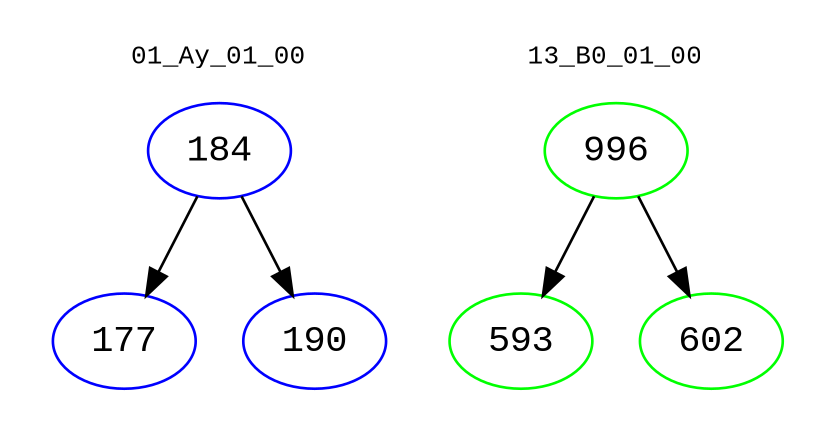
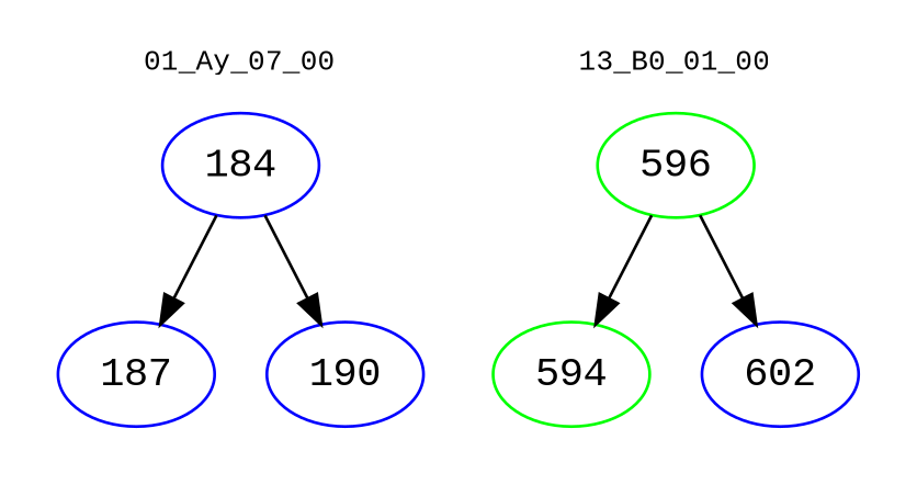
  digraph {
    fontname="Liberation Mono"
    node [color=blue fontname="Liberation Mono"]
    edge [color=black fontname="Liberation Mono"]
    n1 [label=184]
-   n2 [label=177]
+   n2 [label=187]
    n3 [label=190]
-   n4 [color=green label=996]
-   n5 [color=green label=593]
-   n6 [color=green label=602]
+   n4 [color=green label=596]
+   n5 [color=green label=594]
+   n6 [label=602]
    subgraph cluster_1 {
      color=white
      fontsize=10
-     label="01_Ay_01_00"
+     label="01_Ay_07_00"
      n1
      n2
      n3
    }
    subgraph cluster_2 {
      color=white
      fontsize=10
      label="13_B0_01_00"
      n4
      n5
      n6
    }
    n1 -> n2
    n1 -> n3
    n4 -> n5
    n4 -> n6
  }
